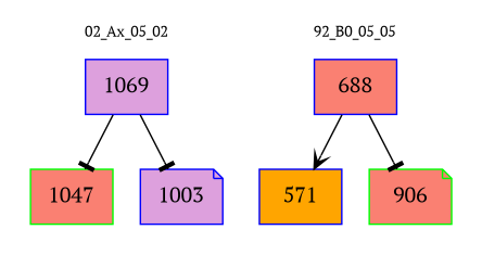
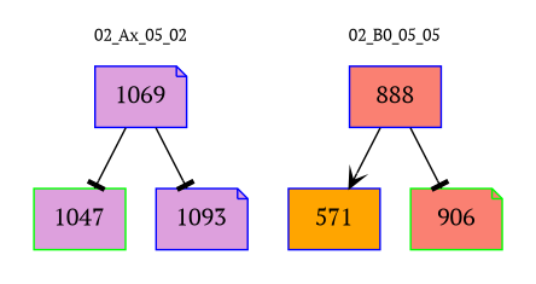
  digraph {
    fontname="PT Serif"
    node [color=blue fillcolor=salmon fontname="PT Serif" shape=note style=filled]
    edge [arrowhead=tee color=black fontname="PT Serif"]
-   n1 [fillcolor=plum label=1069 shape=box]
-   n2 [color=green label=1047 shape=box]
-   n3 [fillcolor=plum label=1003]
-   n4 [label=688 shape=box]
+   n1 [fillcolor=plum label=1069]
+   n2 [color=green fillcolor=plum label=1047 shape=box]
+   n3 [fillcolor=plum label=1093]
+   n4 [label=888 shape=box]
    n5 [fillcolor=orange label=571 shape=box]
    n6 [color=green label=906]
    subgraph cluster_1 {
      color=white
      fontsize=10
      label="02_Ax_05_02"
      n1
      n2
      n3
    }
    subgraph cluster_2 {
      color=white
      fontsize=10
-     label="92_B0_05_05"
+     label="02_B0_05_05"
      n4
      n5
      n6
    }
    n1 -> n2
    n1 -> n3
    n4 -> n5 [arrowhead=vee]
    n4 -> n6
  }
